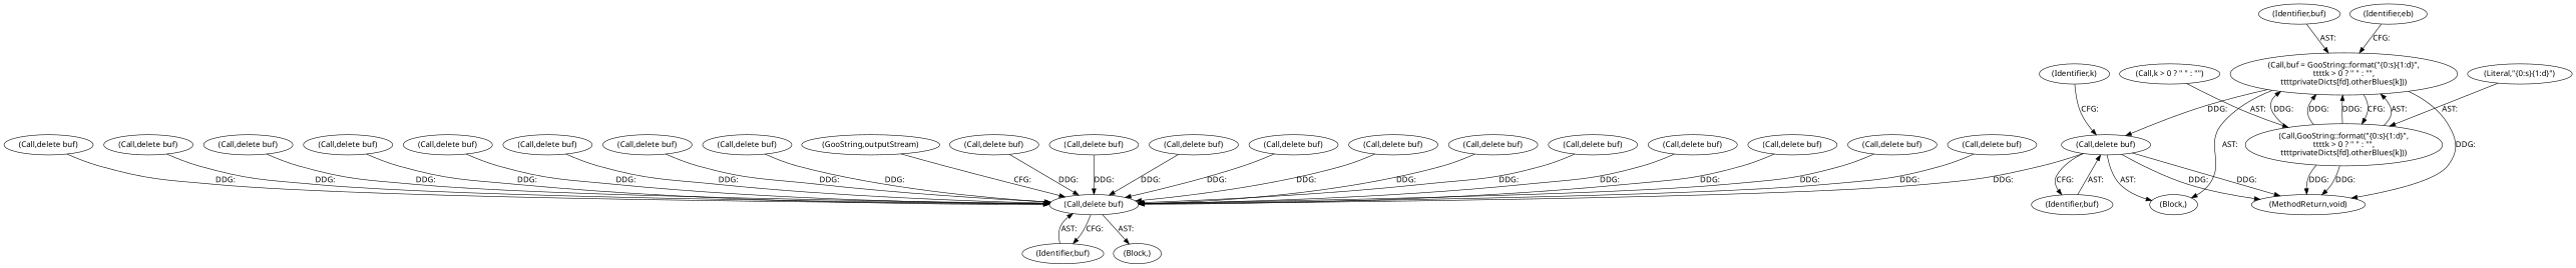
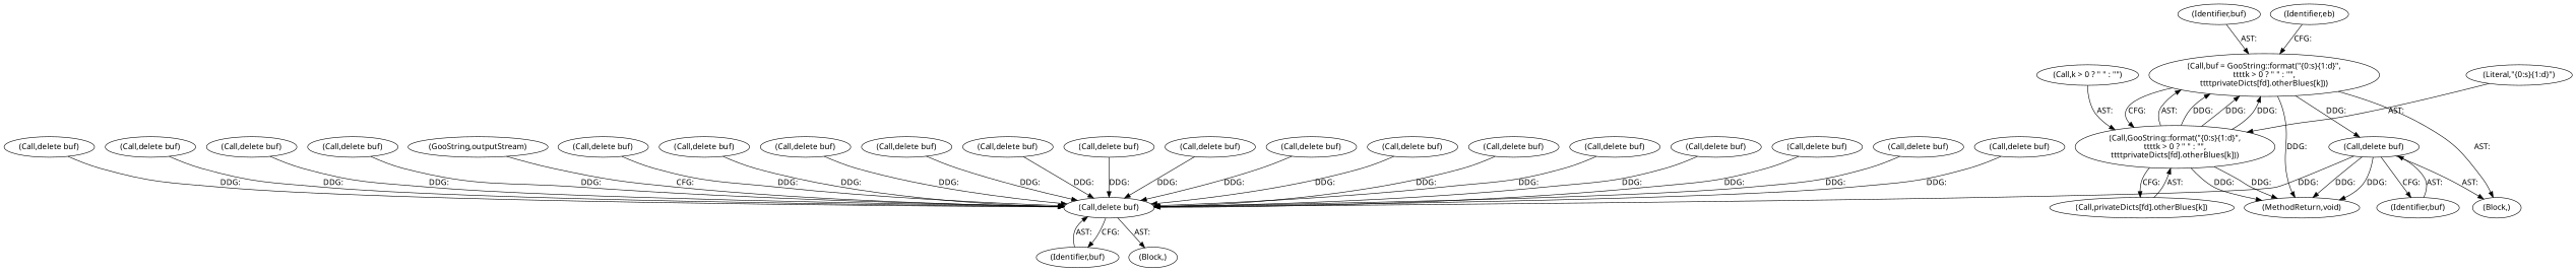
  digraph {
    fontname="Noto Sans"
    node [fontname="Noto Sans"]
    edge [fontname="Noto Sans"]
    n1 [label="(Call,delete buf)"]
    n2 [label="(Call,delete buf)"]
    n3 [label="(Block,)"]
    n4 [label="(Identifier,buf)"]
    n5 [label="(MethodReturn,void)"]
    n6 [label="(Identifier,buf)"]
    n7 [label="(Block,)"]
    n8 [label="(Call,buf = GooString::format(\"{0:s}{1:d}\",\n\t\t\t\tk > 0 ? \" \" : \"\",\n\t\t\t\tprivateDicts[fd].otherBlues[k]))"]
    n9 [label="(Call,GooString::format(\"{0:s}{1:d}\",\n\t\t\t\tk > 0 ? \" \" : \"\",\n\t\t\t\tprivateDicts[fd].otherBlues[k]))"]
-   n11 [label="(Identifier,k)"]
+   n10 [label="(Call,privateDicts[fd].otherBlues[k])"]
    n12 [label="(Call,delete buf)"]
    n13 [label="(Identifier,buf)"]
    n14 [label="(Call,delete buf)"]
    n15 [label="(Call,delete buf)"]
    n16 [label="(Call,k > 0 ? \" \" : \"\")"]
    n17 [label="(Call,delete buf)"]
    n18 [label="(Call,delete buf)"]
    n19 [label="(Identifier,eb)"]
    n20 [label="(Call,delete buf)"]
    n21 [label="(Call,delete buf)"]
    n22 [label="(Call,delete buf)"]
    n23 [label="(Call,delete buf)"]
    n24 [label="(Call,delete buf)"]
    n25 [label="(Literal,\"{0:s}{1:d}\")"]
    n26 [label="(Call,delete buf)"]
    n27 [label="(Call,delete buf)"]
    n28 [label="(Call,delete buf)"]
    n29 [label="(Call,delete buf)"]
    n30 [label="(Call,delete buf)"]
    n31 [label="(GooString,outputStream)"]
    n32 [label="(Call,delete buf)"]
    n33 [label="(Call,delete buf)"]
    n34 [label="(Call,delete buf)"]
    n35 [label="(Call,delete buf)"]
    n1 -> n2 [label="DDG: "]
    n1 -> n3 [label="AST: "]
    n1 -> n4 [label="CFG: "]
    n1 -> n5 [label="DDG: "]
    n1 -> n5 [label="DDG: "]
    n2 -> n6 [label="CFG: "]
    n2 -> n7 [label="AST: "]
    n4 -> n1 [label="AST: "]
    n6 -> n2 [label="AST: "]
    n8 -> n1 [label="DDG: "]
    n8 -> n3 [label="AST: "]
    n8 -> n5 [label="DDG: "]
    n8 -> n9 [label="CFG: "]
    n9 -> n5 [label="DDG: "]
    n9 -> n5 [label="DDG: "]
    n9 -> n8 [label="AST: "]
    n9 -> n8 [label="DDG: "]
    n9 -> n8 [label="DDG: "]
    n9 -> n8 [label="DDG: "]
-   n11 -> n1 [label="CFG: "]
+   n9 -> n10 [label="CFG: "]
+   n10 -> n9 [label="AST: "]
    n12 -> n2 [label="DDG: "]
    n13 -> n8 [label="AST: "]
    n14 -> n2 [label="DDG: "]
    n15 -> n2 [label="DDG: "]
    n16 -> n9 [label="AST: "]
    n17 -> n2 [label="DDG: "]
    n18 -> n2 [label="DDG: "]
    n19 -> n8 [label="CFG: "]
    n20 -> n2 [label="DDG: "]
    n21 -> n2 [label="DDG: "]
    n22 -> n2 [label="DDG: "]
    n23 -> n2 [label="DDG: "]
    n24 -> n2 [label="DDG: "]
    n25 -> n9 [label="AST: "]
    n26 -> n2 [label="DDG: "]
    n27 -> n2 [label="DDG: "]
    n28 -> n2 [label="DDG: "]
    n29 -> n2 [label="DDG: "]
    n30 -> n2 [label="DDG: "]
    n31 -> n2 [label="CFG: "]
    n32 -> n2 [label="DDG: "]
    n33 -> n2 [label="DDG: "]
    n34 -> n2 [label="DDG: "]
    n35 -> n2 [label="DDG: "]
  }
